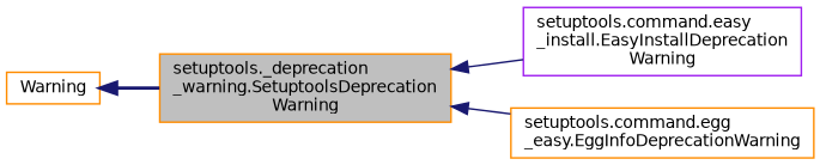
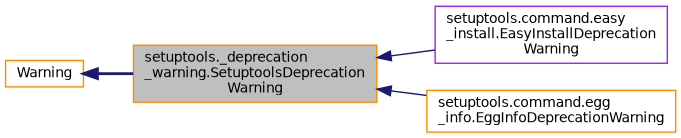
  digraph {
    rankdir=LR
    node [color=darkorange fillcolor=white fontname=Helvetica fontsize=10 shape=record style=filled]
    edge [color=midnightblue dir=back fontname=Helvetica fontsize=10 labelfontname=Helvetica labelfontsize=10 style=solid]
    n1 [fillcolor=grey75 fontcolor=black height=0.2 label="setuptools._deprecation\l_warning.SetuptoolsDeprecation\lWarning" width=0.4]
    n2 [color=purple height=0.2 label="setuptools.command.easy\l_install.EasyInstallDeprecation\lWarning" width=0.4]
-   n3 [height=0.2 label="setuptools.command.egg\l_easy.EggInfoDeprecationWarning" width=0.4]
+   n3 [height=0.2 label="setuptools.command.egg\l_info.EggInfoDeprecationWarning" width=0.4]
    n4 [height=0.2 label=Warning width=0.4]
    n1 -> n2
    n1 -> n3
    n4 -> n1 [style=bold]
  }
